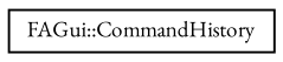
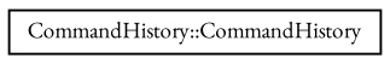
  digraph {
    rankdir=LR
    fontname="EB Garamond"
-   n1 [color=black fillcolor=white fontname="EB Garamond" fontsize=10 height=0.2 label="FAGui::CommandHistory" shape=record style=filled width=0.4]
+   n1 [color=black fillcolor=white fontname="EB Garamond" fontsize=10 height=0.2 label="CommandHistory::CommandHistory" shape=record style=filled width=0.4]
  }
